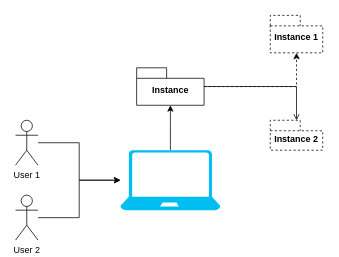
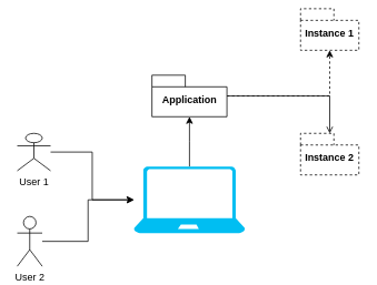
  <mxCell id="0" />
  <mxCell id="1" parent="0" />
  <mxCell id="2" style="edgeStyle=orthogonalEdgeStyle;rounded=0;orthogonalLoop=1;jettySize=auto;html=1;" parent="1" source="3" target="8" edge="1"><mxGeometry relative="1" as="geometry" /></mxCell>
  <mxCell id="3" value="" style="verticalLabelPosition=bottom;html=1;verticalAlign=top;align=center;strokeColor=none;fillColor=#00BEF2;shape=mxgraph.azure.laptop;pointerEvents=1;" parent="1" vertex="1"><mxGeometry x="160" y="200" width="133.33" height="80" as="geometry" /></mxCell>
  <mxCell id="4" style="edgeStyle=orthogonalEdgeStyle;rounded=0;orthogonalLoop=1;jettySize=auto;html=1;" parent="1" source="5" target="3" edge="1"><mxGeometry relative="1" as="geometry" /></mxCell>
- <mxCell id="5" value="User 1" style="shape=umlActor;verticalLabelPosition=bottom;verticalAlign=top;html=1;outlineConnect=0;" parent="1" vertex="1"><mxGeometry x="20" y="160" width="30" height="60" as="geometry" /></mxCell>
+ <mxCell id="5" value="User 1" style="shape=umlActor;verticalLabelPosition=bottom;verticalAlign=top;html=1;outlineConnect=0;" parent="1" vertex="1"><mxGeometry x="20" y="160" width="40" height="45" as="geometry" /></mxCell>
  <mxCell id="6" style="rounded=0;orthogonalLoop=1;jettySize=auto;html=1;edgeStyle=orthogonalEdgeStyle;endArrow=open;" parent="1" source="8" target="10" edge="1"><mxGeometry relative="1" as="geometry" /></mxCell>
  <mxCell id="7" style="rounded=0;orthogonalLoop=1;jettySize=auto;html=1;edgeStyle=orthogonalEdgeStyle;dashed=1;" parent="1" source="8" target="9" edge="1"><mxGeometry relative="1" as="geometry" /></mxCell>
- <mxCell id="8" value="Instance" style="shape=folder;fontStyle=1;spacingTop=10;tabWidth=40;tabHeight=14;tabPosition=left;html=1;whiteSpace=wrap;" parent="1" vertex="1"><mxGeometry x="181.66" y="90" width="90" height="50" as="geometry" /></mxCell>
- <mxCell id="9" value="Instance 1" style="shape=folder;fontStyle=1;spacingTop=10;tabWidth=40;tabHeight=14;tabPosition=left;html=1;whiteSpace=wrap;dashed=1;" parent="1" vertex="1"><mxGeometry x="360" y="20" width="70" height="50" as="geometry" /></mxCell>
- <mxCell id="10" value="Instance 2" style="shape=folder;fontStyle=1;spacingTop=10;tabWidth=40;tabHeight=14;tabPosition=left;html=1;whiteSpace=wrap;dashed=1;" parent="1" vertex="1"><mxGeometry x="360" y="160" width="70" height="40" as="geometry" /></mxCell>
+ <mxCell id="8" value="Application" style="shape=folder;fontStyle=1;spacingTop=10;tabWidth=40;tabHeight=14;tabPosition=left;html=1;whiteSpace=wrap;" parent="1" vertex="1"><mxGeometry x="181.66" y="90" width="90" height="50" as="geometry" /></mxCell>
+ <mxCell id="9" value="Instance 1" style="shape=folder;fontStyle=1;spacingTop=10;tabWidth=40;tabHeight=14;tabPosition=left;html=1;whiteSpace=wrap;dashed=1;" parent="1" vertex="1"><mxGeometry x="360" y="10" width="70" height="50" as="geometry" /></mxCell>
+ <mxCell id="10" value="Instance 2" style="shape=folder;fontStyle=1;spacingTop=10;tabWidth=40;tabHeight=14;tabPosition=left;html=1;whiteSpace=wrap;dashed=1;" parent="1" vertex="1"><mxGeometry x="360" y="160" width="70" height="50" as="geometry" /></mxCell>
  <mxCell id="11" value="User 2" style="shape=umlActor;verticalLabelPosition=bottom;verticalAlign=top;html=1;outlineConnect=0;" parent="1" vertex="1"><mxGeometry x="20" y="260" width="30" height="60" as="geometry" /></mxCell>
  <mxCell id="12" style="edgeStyle=orthogonalEdgeStyle;rounded=0;orthogonalLoop=1;jettySize=auto;html=1;" parent="1" source="11" target="3" edge="1"><mxGeometry relative="1" as="geometry"><mxPoint x="60" y="200" as="sourcePoint" /><mxPoint x="170" y="260" as="targetPoint" /></mxGeometry></mxCell>
